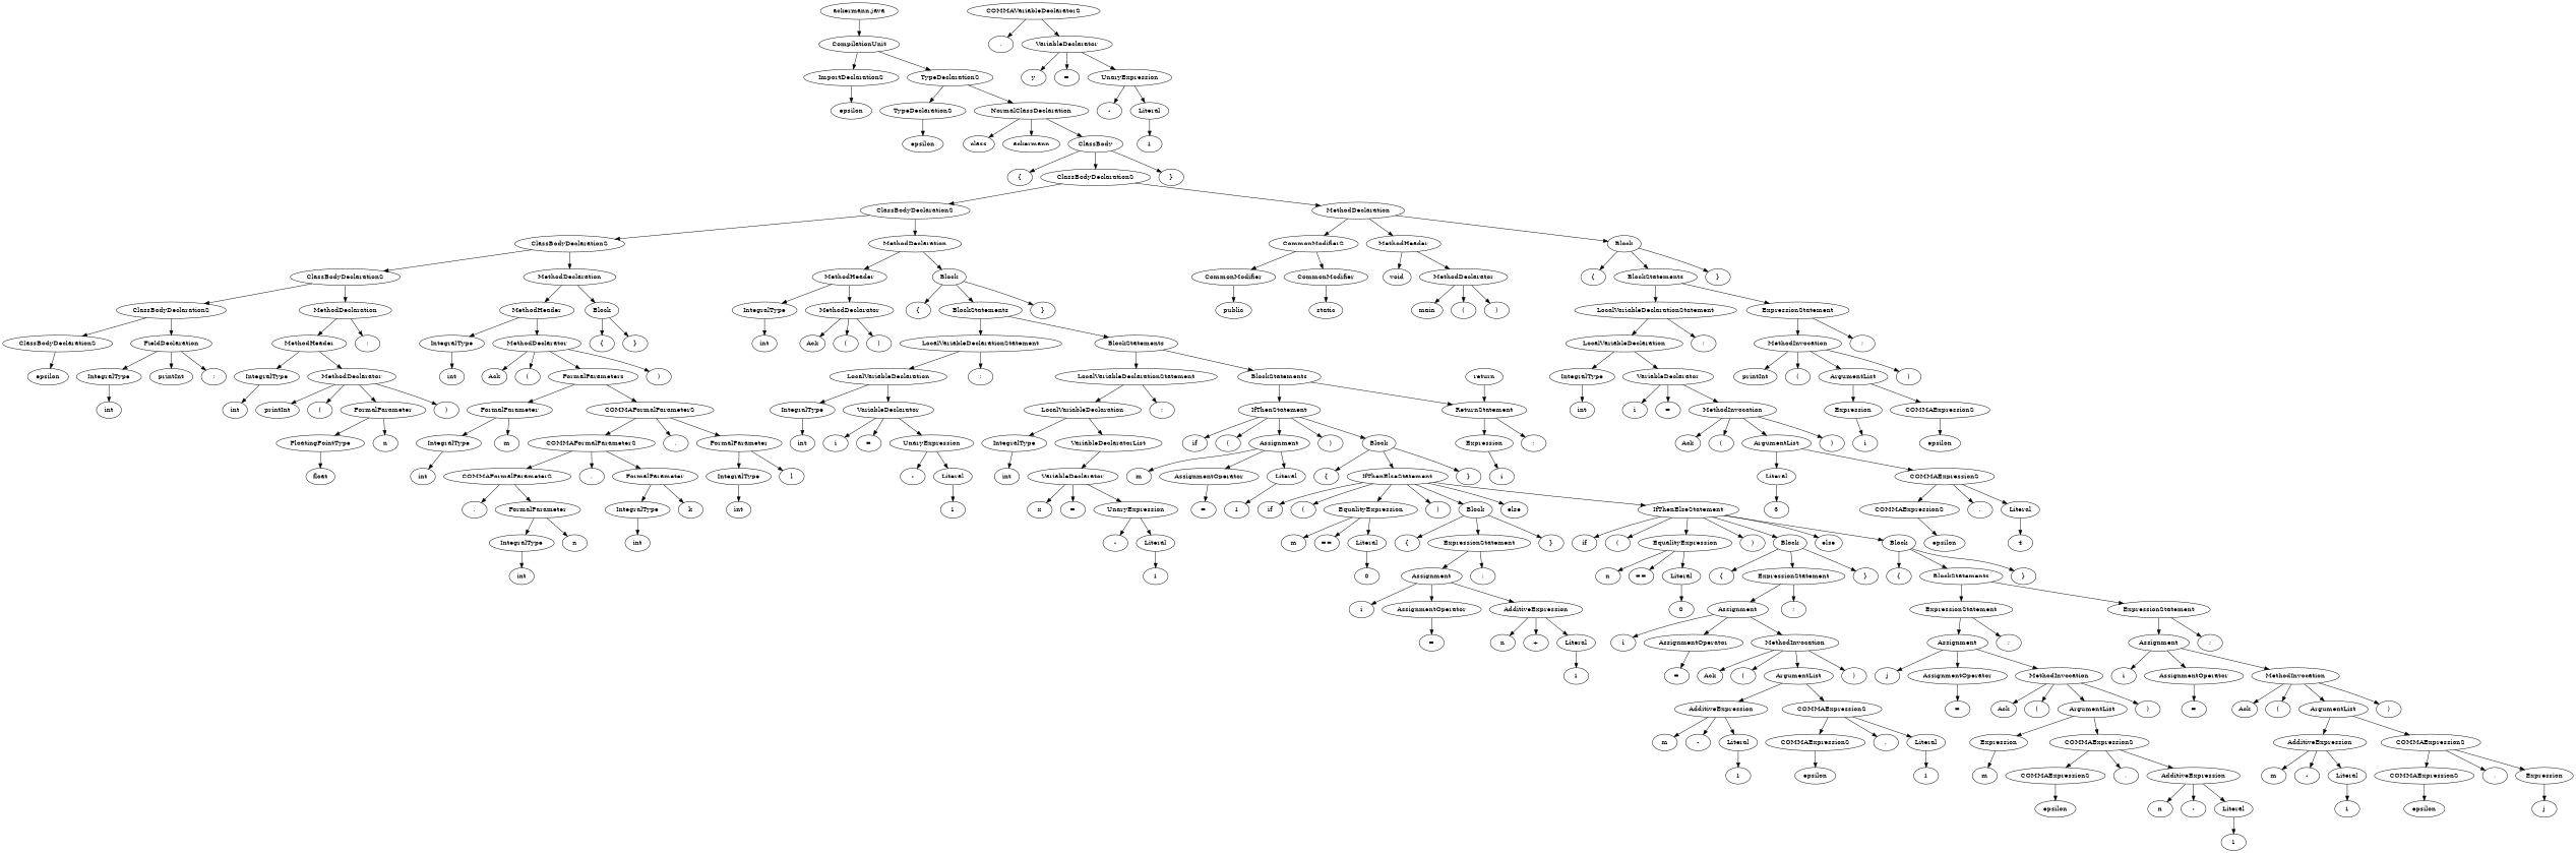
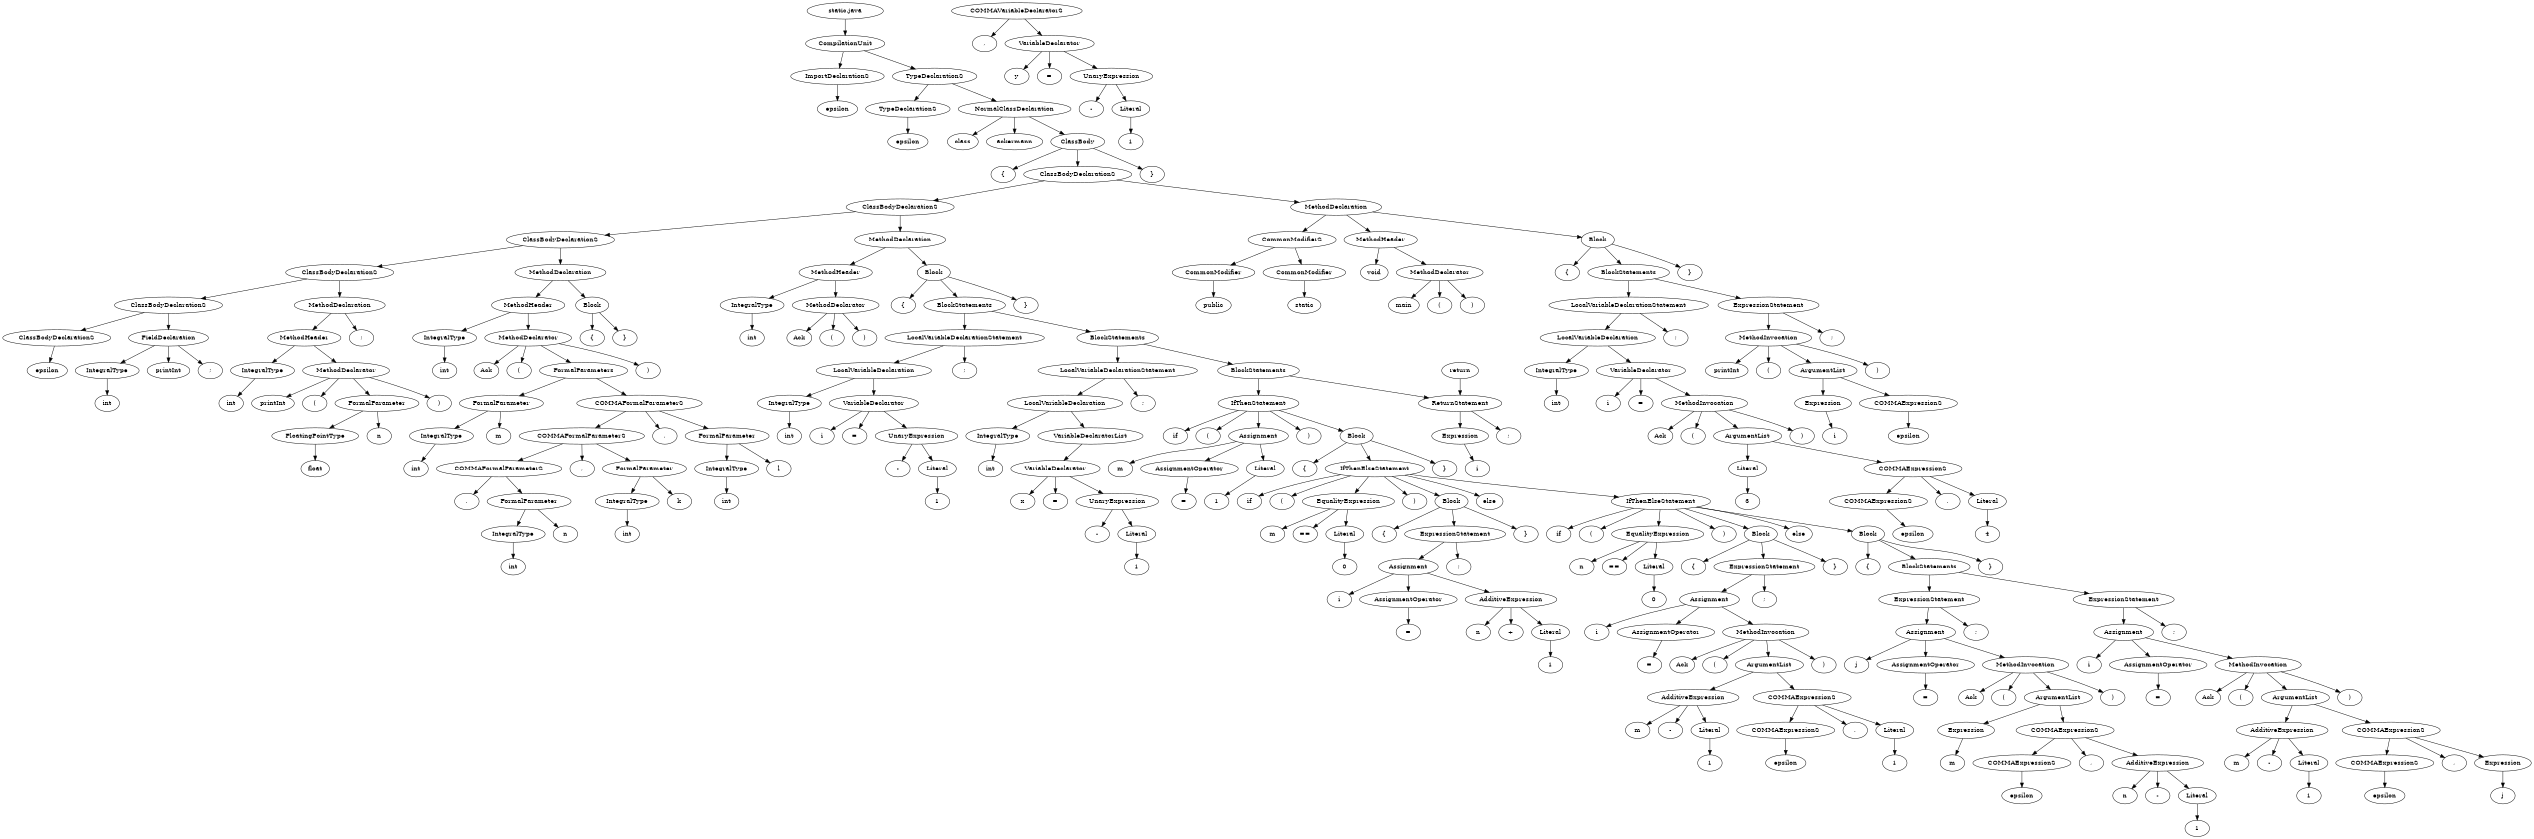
  digraph {
    n1 [label=CompilationUnit]
    n2 [label=ImportDeclarationS]
    n3 [label=TypeDeclarationS]
    n4 [label=epsilon]
    n5 [label=TypeDeclarationS]
    n6 [label=NormalClassDeclaration]
-   n7 [label="ackermann.java"]
+   n7 [label="static.java"]
    n8 [label=epsilon]
    n9 [label=class]
    n10 [label=ackermann]
    n11 [label=ClassBody]
    n12 [label="{"]
    n13 [label=ClassBodyDeclarationS]
    n14 [label="}"]
    n15 [label=ClassBodyDeclarationS]
    n16 [label=MethodDeclaration]
    n17 [label=ClassBodyDeclarationS]
    n18 [label=MethodDeclaration]
    n19 [label=CommonModifierS]
    n20 [label=MethodHeader]
    n21 [label=Block]
    n22 [label=ClassBodyDeclarationS]
    n23 [label=MethodDeclaration]
    n24 [label=MethodHeader]
    n25 [label=Block]
    n26 [label=ClassBodyDeclarationS]
    n27 [label=MethodDeclaration]
    n28 [label=MethodHeader]
    n29 [label=Block]
    n30 [label=ClassBodyDeclarationS]
    n31 [label=FieldDeclaration]
    n32 [label=MethodHeader]
    n33 [label=";"]
    n34 [label=epsilon]
    n35 [label=IntegralType]
    n36 [label=printInt]
    n37 [label=";"]
    n38 [label=int]
    n39 [label=IntegralType]
    n40 [label=MethodDeclarator]
    n41 [label=int]
    n42 [label=printInt]
    n43 [label="("]
    n44 [label=FormalParameter]
    n45 [label=")"]
    n46 [label=FloatingPointType]
    n47 [label=n]
    n48 [label=float]
    n49 [label=IntegralType]
    n50 [label=MethodDeclarator]
    n51 [label="{"]
    n52 [label="}"]
    n53 [label=int]
    n54 [label=Ack]
    n55 [label="("]
    n56 [label=FormalParameters]
    n57 [label=")"]
    n58 [label=FormalParameter]
    n59 [label=COMMAFormalParameterS]
    n60 [label=IntegralType]
    n61 [label=m]
    n62 [label=COMMAFormalParameterS]
    n63 [label=","]
    n64 [label=FormalParameter]
    n65 [label=int]
    n66 [label=COMMAFormalParameterS]
    n67 [label=","]
    n68 [label=FormalParameter]
    n69 [label=IntegralType]
    n70 [label=l]
    n71 [label=","]
    n72 [label=FormalParameter]
    n73 [label=IntegralType]
    n74 [label=k]
    n75 [label=IntegralType]
    n76 [label=n]
    n77 [label=int]
    n78 [label=int]
    n79 [label=int]
    n80 [label=IntegralType]
    n81 [label=MethodDeclarator]
    n82 [label="{"]
    n83 [label=BlockStatements]
    n84 [label="}"]
    n85 [label=int]
    n86 [label=Ack]
    n87 [label="("]
    n88 [label=")"]
    n89 [label=LocalVariableDeclarationStatement]
    n90 [label=BlockStatements]
    n91 [label=LocalVariableDeclaration]
    n92 [label=";"]
    n93 [label=LocalVariableDeclarationStatement]
    n94 [label=BlockStatements]
    n95 [label=IntegralType]
    n96 [label=VariableDeclarator]
    n97 [label=int]
    n98 [label=i]
    n99 [label="="]
    n100 [label=UnaryExpression]
    n101 [label="-"]
    n102 [label=Literal]
    n103 [label=1]
    n104 [label=LocalVariableDeclaration]
    n105 [label=";"]
    n106 [label=IfThenStatement]
    n107 [label=ReturnStatement]
    n108 [label=IntegralType]
    n109 [label=VariableDeclaratorList]
    n110 [label=int]
    n111 [label=VariableDeclarator]
    n112 [label=x]
    n113 [label="="]
    n114 [label=UnaryExpression]
    n115 [label=COMMAVariableDeclaratorS]
    n116 [label=","]
    n117 [label=VariableDeclarator]
    n118 [label="-"]
    n119 [label=Literal]
    n120 [label=1]
    n121 [label=y]
    n122 [label="="]
    n123 [label=UnaryExpression]
    n124 [label="-"]
    n125 [label=Literal]
    n126 [label=1]
    n127 [label=if]
    n128 [label="("]
    n129 [label=Assignment]
    n130 [label=")"]
    n131 [label=Block]
    n132 [label=Expression]
    n133 [label=";"]
    n134 [label=m]
    n135 [label=AssignmentOperator]
    n136 [label=Literal]
    n137 [label="{"]
    n138 [label=IfThenElseStatement]
    n139 [label="}"]
    n140 [label="="]
    n141 [label=1]
    n142 [label=if]
    n143 [label="("]
    n144 [label=EqualityExpression]
    n145 [label=")"]
    n146 [label=Block]
    n147 [label=else]
    n148 [label=IfThenElseStatement]
    n149 [label=m]
    n150 [label="=="]
    n151 [label=Literal]
    n152 [label="{"]
    n153 [label=ExpressionStatement]
    n154 [label="}"]
    n155 [label=if]
    n156 [label="("]
    n157 [label=EqualityExpression]
    n158 [label=")"]
    n159 [label=Block]
    n160 [label=else]
    n161 [label=Block]
    n162 [label=0]
    n163 [label=Assignment]
    n164 [label=";"]
    n165 [label=i]
    n166 [label=AssignmentOperator]
    n167 [label=AdditiveExpression]
    n168 [label="="]
    n169 [label=n]
    n170 [label="+"]
    n171 [label=Literal]
    n172 [label=1]
    n173 [label=n]
    n174 [label="=="]
    n175 [label=Literal]
    n176 [label="{"]
    n177 [label=ExpressionStatement]
    n178 [label="}"]
    n179 [label="{"]
    n180 [label=BlockStatements]
    n181 [label="}"]
    n182 [label=0]
    n183 [label=Assignment]
    n184 [label=";"]
    n185 [label=i]
    n186 [label=AssignmentOperator]
    n187 [label=MethodInvocation]
    n188 [label="="]
    n189 [label=Ack]
    n190 [label="("]
    n191 [label=ArgumentList]
    n192 [label=")"]
    n193 [label=AdditiveExpression]
    n194 [label=COMMAExpressionS]
    n195 [label=m]
    n196 [label="-"]
    n197 [label=Literal]
    n198 [label=COMMAExpressionS]
    n199 [label=","]
    n200 [label=Literal]
    n201 [label=1]
    n202 [label=epsilon]
    n203 [label=1]
    n204 [label=ExpressionStatement]
    n205 [label=ExpressionStatement]
    n206 [label=Assignment]
    n207 [label=";"]
    n208 [label=Assignment]
    n209 [label=";"]
    n210 [label=j]
    n211 [label=AssignmentOperator]
    n212 [label=MethodInvocation]
    n213 [label="="]
    n214 [label=Ack]
    n215 [label="("]
    n216 [label=ArgumentList]
    n217 [label=")"]
    n218 [label=Expression]
    n219 [label=COMMAExpressionS]
    n220 [label=m]
    n221 [label=COMMAExpressionS]
    n222 [label=","]
    n223 [label=AdditiveExpression]
    n224 [label=epsilon]
    n225 [label=n]
    n226 [label="-"]
    n227 [label=Literal]
    n228 [label=1]
    n229 [label=i]
    n230 [label=AssignmentOperator]
    n231 [label=MethodInvocation]
    n232 [label="="]
    n233 [label=Ack]
    n234 [label="("]
    n235 [label=ArgumentList]
    n236 [label=")"]
    n237 [label=AdditiveExpression]
    n238 [label=COMMAExpressionS]
    n239 [label=m]
    n240 [label="-"]
    n241 [label=Literal]
    n242 [label=COMMAExpressionS]
    n243 [label=","]
    n244 [label=Expression]
    n245 [label=1]
    n246 [label=epsilon]
    n247 [label=j]
    n248 [label=return]
    n249 [label=i]
    n250 [label=CommonModifier]
    n251 [label=CommonModifier]
    n252 [label=void]
    n253 [label=MethodDeclarator]
    n254 [label="{"]
    n255 [label=BlockStatements]
    n256 [label="}"]
    n257 [label=public]
    n258 [label=static]
    n259 [label=main]
    n260 [label="("]
    n261 [label=")"]
    n262 [label=LocalVariableDeclarationStatement]
    n263 [label=ExpressionStatement]
    n264 [label=LocalVariableDeclaration]
    n265 [label=";"]
    n266 [label=MethodInvocation]
    n267 [label=";"]
    n268 [label=IntegralType]
    n269 [label=VariableDeclarator]
    n270 [label=int]
    n271 [label=i]
    n272 [label="="]
    n273 [label=MethodInvocation]
    n274 [label=Ack]
    n275 [label="("]
    n276 [label=ArgumentList]
    n277 [label=")"]
    n278 [label=Literal]
    n279 [label=COMMAExpressionS]
    n280 [label=3]
    n281 [label=COMMAExpressionS]
    n282 [label=","]
    n283 [label=Literal]
    n284 [label=epsilon]
    n285 [label=4]
    n286 [label=printInt]
    n287 [label="("]
    n288 [label=ArgumentList]
    n289 [label=")"]
    n290 [label=Expression]
    n291 [label=COMMAExpressionS]
    n292 [label=i]
    n293 [label=epsilon]
    n1 -> n2
    n1 -> n3
    n2 -> n4
    n3 -> n5
    n3 -> n6
    n5 -> n8
    n6 -> n9
    n6 -> n10
    n6 -> n11
    n7 -> n1
    n11 -> n12
    n11 -> n13
    n11 -> n14
    n13 -> n15
    n13 -> n16
    n15 -> n17
    n15 -> n18
    n16 -> n19
    n16 -> n20
    n16 -> n21
    n17 -> n22
    n17 -> n23
    n18 -> n24
    n18 -> n25
    n19 -> n250
    n19 -> n251
    n20 -> n252
    n20 -> n253
    n21 -> n254
    n21 -> n255
    n21 -> n256
    n22 -> n26
    n22 -> n27
    n23 -> n28
    n23 -> n29
    n24 -> n80
    n24 -> n81
    n25 -> n82
    n25 -> n83
    n25 -> n84
    n26 -> n30
    n26 -> n31
    n27 -> n32
    n27 -> n33
    n28 -> n49
    n28 -> n50
    n29 -> n51
    n29 -> n52
    n30 -> n34
    n31 -> n35
    n31 -> n36
    n31 -> n37
    n32 -> n39
    n32 -> n40
    n35 -> n38
    n39 -> n41
    n40 -> n42
    n40 -> n43
    n40 -> n44
    n40 -> n45
    n44 -> n46
    n44 -> n47
    n46 -> n48
    n49 -> n53
    n50 -> n54
    n50 -> n55
    n50 -> n56
    n50 -> n57
    n56 -> n58
    n56 -> n59
    n58 -> n60
    n58 -> n61
    n59 -> n62
    n59 -> n63
    n59 -> n64
    n60 -> n65
    n62 -> n66
    n62 -> n67
    n62 -> n68
    n64 -> n69
    n64 -> n70
    n66 -> n71
    n66 -> n72
    n68 -> n73
    n68 -> n74
    n69 -> n79
    n72 -> n75
    n72 -> n76
    n73 -> n78
    n75 -> n77
    n80 -> n85
    n81 -> n86
    n81 -> n87
    n81 -> n88
    n83 -> n89
    n83 -> n90
    n89 -> n91
    n89 -> n92
    n90 -> n93
    n90 -> n94
    n91 -> n95
    n91 -> n96
    n93 -> n104
    n93 -> n105
    n94 -> n106
    n94 -> n107
    n95 -> n97
    n96 -> n98
    n96 -> n99
    n96 -> n100
    n100 -> n101
    n100 -> n102
    n102 -> n103
    n104 -> n108
    n104 -> n109
    n106 -> n127
    n106 -> n128
    n106 -> n129
    n106 -> n130
    n106 -> n131
    n107 -> n132
    n107 -> n133
    n108 -> n110
    n109 -> n111
    n111 -> n112
    n111 -> n113
    n111 -> n114
    n114 -> n118
    n114 -> n119
    n115 -> n116
    n115 -> n117
    n117 -> n121
    n117 -> n122
    n117 -> n123
    n119 -> n120
    n123 -> n124
    n123 -> n125
    n125 -> n126
    n129 -> n134
    n129 -> n135
    n129 -> n136
    n131 -> n137
    n131 -> n138
    n131 -> n139
    n132 -> n249
    n135 -> n140
    n136 -> n141
    n138 -> n142
    n138 -> n143
    n138 -> n144
    n138 -> n145
    n138 -> n146
    n138 -> n147
    n138 -> n148
    n144 -> n149
    n144 -> n150
    n144 -> n151
    n146 -> n152
    n146 -> n153
    n146 -> n154
    n148 -> n155
    n148 -> n156
    n148 -> n157
    n148 -> n158
    n148 -> n159
    n148 -> n160
    n148 -> n161
    n151 -> n162
    n153 -> n163
    n153 -> n164
    n157 -> n173
    n157 -> n174
    n157 -> n175
    n159 -> n176
    n159 -> n177
    n159 -> n178
    n161 -> n179
    n161 -> n180
    n161 -> n181
    n163 -> n165
    n163 -> n166
    n163 -> n167
    n166 -> n168
    n167 -> n169
    n167 -> n170
    n167 -> n171
    n171 -> n172
    n175 -> n182
    n177 -> n183
    n177 -> n184
    n180 -> n204
    n180 -> n205
    n183 -> n185
    n183 -> n186
    n183 -> n187
    n186 -> n188
    n187 -> n189
    n187 -> n190
    n187 -> n191
    n187 -> n192
    n191 -> n193
    n191 -> n194
    n193 -> n195
    n193 -> n196
    n193 -> n197
    n194 -> n198
    n194 -> n199
    n194 -> n200
    n197 -> n201
    n198 -> n202
    n200 -> n203
    n204 -> n206
    n204 -> n207
    n205 -> n208
    n205 -> n209
    n206 -> n210
    n206 -> n211
    n206 -> n212
    n208 -> n229
    n208 -> n230
    n208 -> n231
    n211 -> n213
    n212 -> n214
    n212 -> n215
    n212 -> n216
    n212 -> n217
    n216 -> n218
    n216 -> n219
    n218 -> n220
    n219 -> n221
    n219 -> n222
    n219 -> n223
    n221 -> n224
    n223 -> n225
    n223 -> n226
    n223 -> n227
    n227 -> n228
    n230 -> n232
    n231 -> n233
    n231 -> n234
    n231 -> n235
    n231 -> n236
    n235 -> n237
    n235 -> n238
    n237 -> n239
    n237 -> n240
    n237 -> n241
    n238 -> n242
    n238 -> n243
    n238 -> n244
    n241 -> n245
    n242 -> n246
    n244 -> n247
    n248 -> n107
    n250 -> n257
    n251 -> n258
    n253 -> n259
    n253 -> n260
    n253 -> n261
    n255 -> n262
    n255 -> n263
    n262 -> n264
    n262 -> n265
    n263 -> n266
    n263 -> n267
    n264 -> n268
    n264 -> n269
    n266 -> n286
    n266 -> n287
    n266 -> n288
    n266 -> n289
    n268 -> n270
    n269 -> n271
    n269 -> n272
    n269 -> n273
    n273 -> n274
    n273 -> n275
    n273 -> n276
    n273 -> n277
    n276 -> n278
    n276 -> n279
    n278 -> n280
    n279 -> n281
    n279 -> n282
    n279 -> n283
    n281 -> n284
    n283 -> n285
    n288 -> n290
    n288 -> n291
    n290 -> n292
    n291 -> n293
  }
